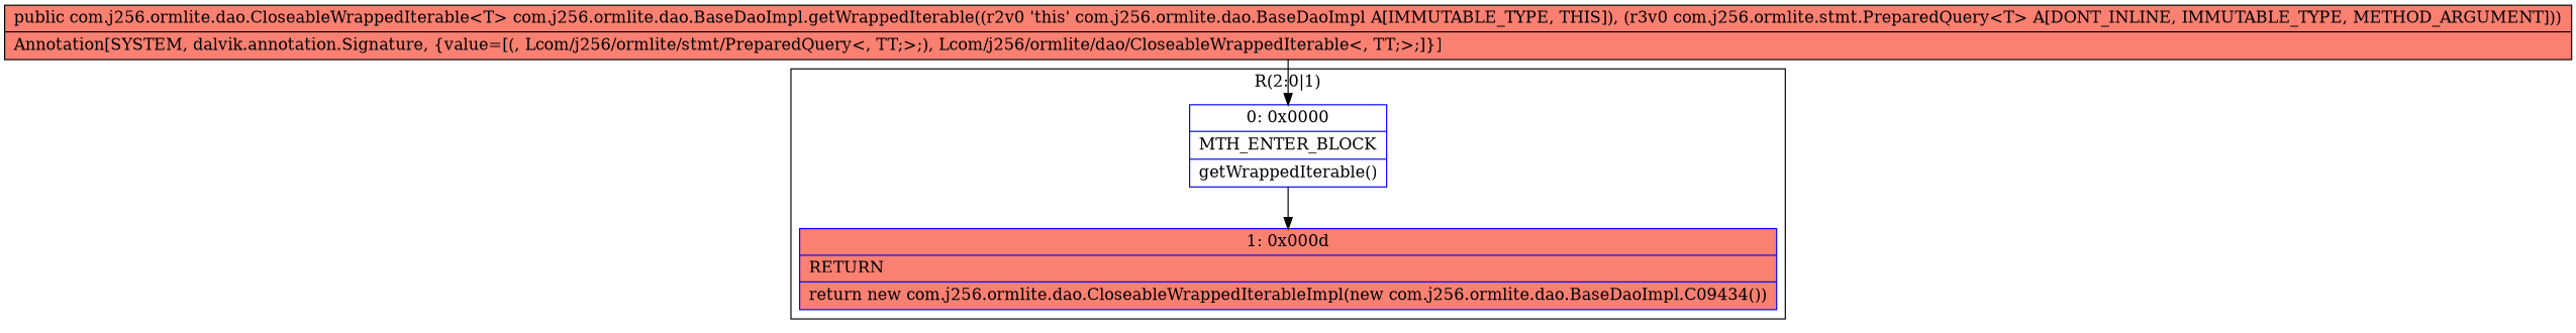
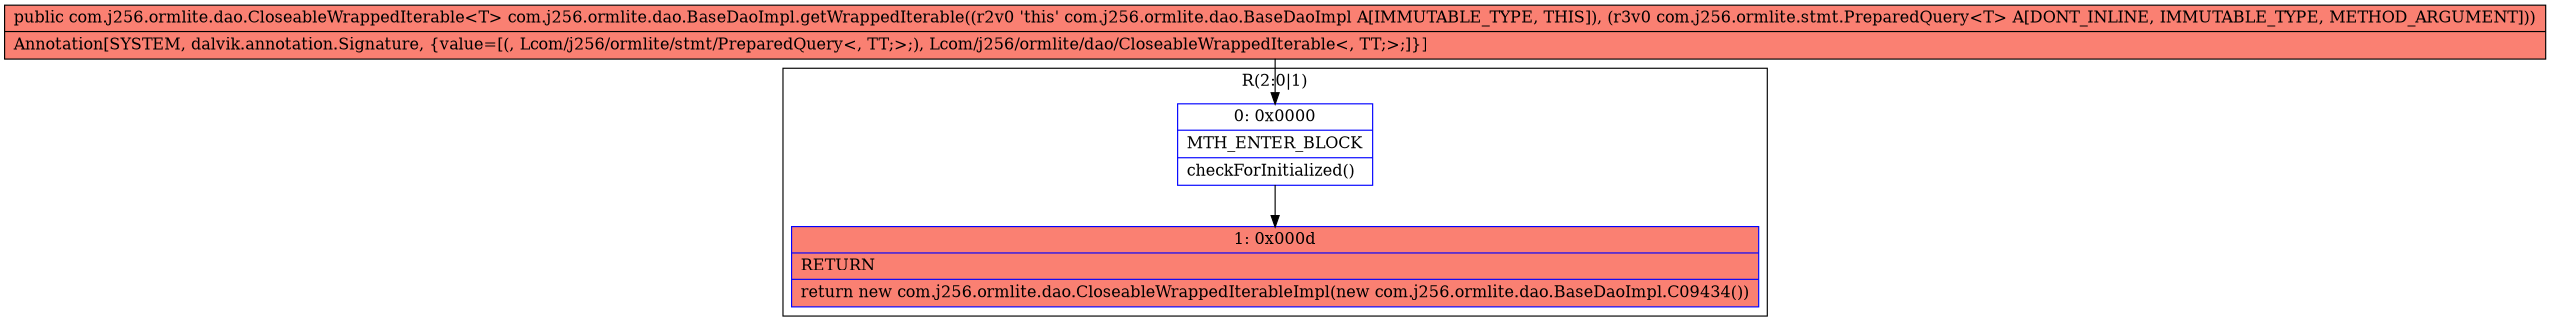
  digraph {
    node [color=blue shape=record style=filled fillcolor=salmon]
    edge [style=solid]
-   n1 [label="{0\:\ 0x0000|MTH_ENTER_BLOCK\l|getWrappedIterable()\l}" fillcolor=white]
+   n1 [label="{0\:\ 0x0000|MTH_ENTER_BLOCK\l|checkForInitialized()\l}" fillcolor=white]
    n2 [label="{1\:\ 0x000d|RETURN\l|return new com.j256.ormlite.dao.CloseableWrappedIterableImpl(new com.j256.ormlite.dao.BaseDaoImpl.C09434())\l}"]
    n3 [label="{public com.j256.ormlite.dao.CloseableWrappedIterable\<T\> com.j256.ormlite.dao.BaseDaoImpl.getWrappedIterable((r2v0 'this' com.j256.ormlite.dao.BaseDaoImpl A[IMMUTABLE_TYPE, THIS]), (r3v0 com.j256.ormlite.stmt.PreparedQuery\<T\> A[DONT_INLINE, IMMUTABLE_TYPE, METHOD_ARGUMENT]))  | Annotation[SYSTEM, dalvik.annotation.Signature, \{value=[(, Lcom\/j256\/ormlite\/stmt\/PreparedQuery\<, TT;\>;), Lcom\/j256\/ormlite\/dao\/CloseableWrappedIterable\<, TT;\>;]\}]\l}" color=""]
    subgraph cluster_1 {
      label="R(2:0|1)"
      n1
      n2
    }
    n1 -> n2
    n3 -> n1
  }
